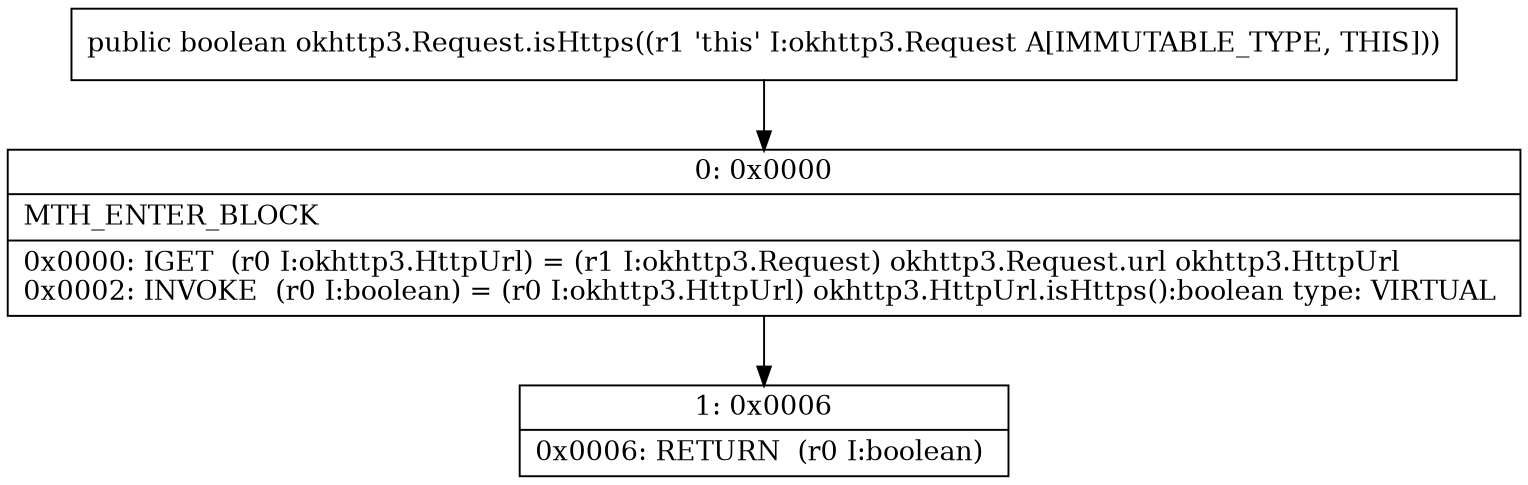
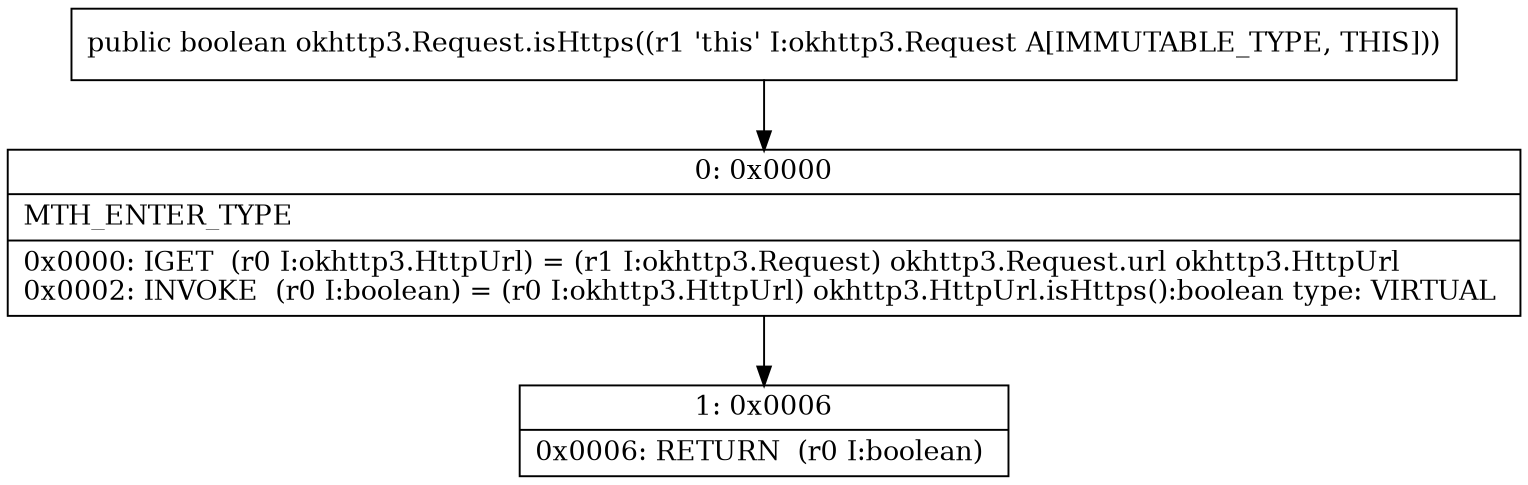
  digraph {
    node [shape=record]
-   n1 [label="{0\:\ 0x0000|MTH_ENTER_BLOCK\l|0x0000: IGET  (r0 I:okhttp3.HttpUrl) = (r1 I:okhttp3.Request) okhttp3.Request.url okhttp3.HttpUrl \l0x0002: INVOKE  (r0 I:boolean) = (r0 I:okhttp3.HttpUrl) okhttp3.HttpUrl.isHttps():boolean type: VIRTUAL \l}"]
+   n1 [label="{0\:\ 0x0000|MTH_ENTER_TYPE\l|0x0000: IGET  (r0 I:okhttp3.HttpUrl) = (r1 I:okhttp3.Request) okhttp3.Request.url okhttp3.HttpUrl \l0x0002: INVOKE  (r0 I:boolean) = (r0 I:okhttp3.HttpUrl) okhttp3.HttpUrl.isHttps():boolean type: VIRTUAL \l}"]
    n2 [label="{1\:\ 0x0006|0x0006: RETURN  (r0 I:boolean) \l}"]
    n3 [label="{public boolean okhttp3.Request.isHttps((r1 'this' I:okhttp3.Request A[IMMUTABLE_TYPE, THIS])) }"]
    n1 -> n2
    n3 -> n1
  }
